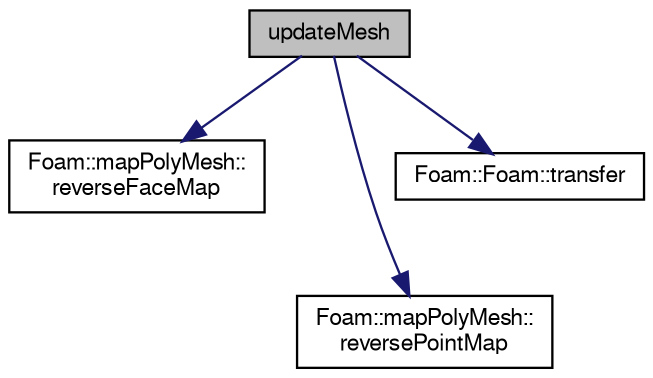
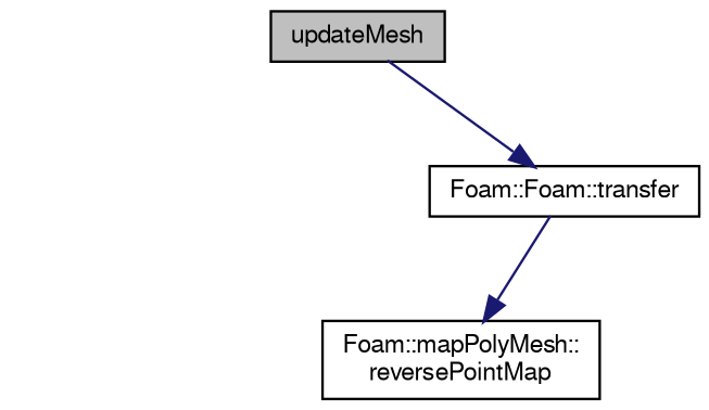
  digraph {
    rankdir=TB
    node [color=black fontname=FreeSans fontsize=10 shape=record]
    edge [color=midnightblue fontname=FreeSans fontsize=10 labelfontname=FreeSans labelfontsize=10 style=solid]
    n1 [fillcolor=grey75 fontcolor=black height=0.2 label=updateMesh style=filled width=0.4]
-   n2 [height=0.2 label="Foam::mapPolyMesh::\lreverseFaceMap" width=0.4]
    n3 [height=0.2 label="Foam::mapPolyMesh::\lreversePointMap" width=0.4]
    n4 [height=0.2 label="Foam::Foam::transfer" width=0.4]
-   n1 -> n2
-   n1 -> n3
+   n4 -> n3
    n1 -> n4
  }
